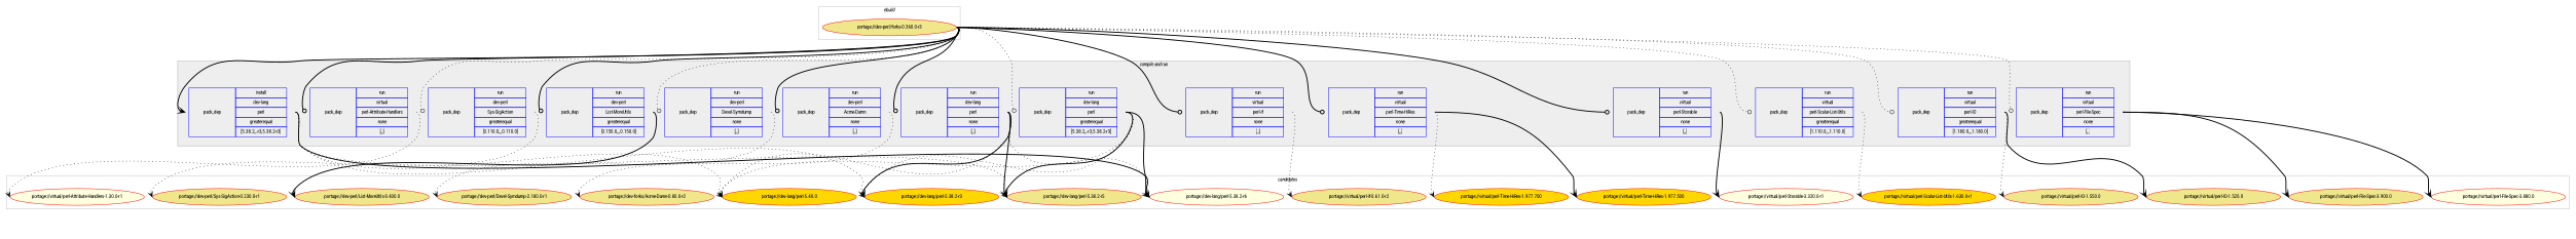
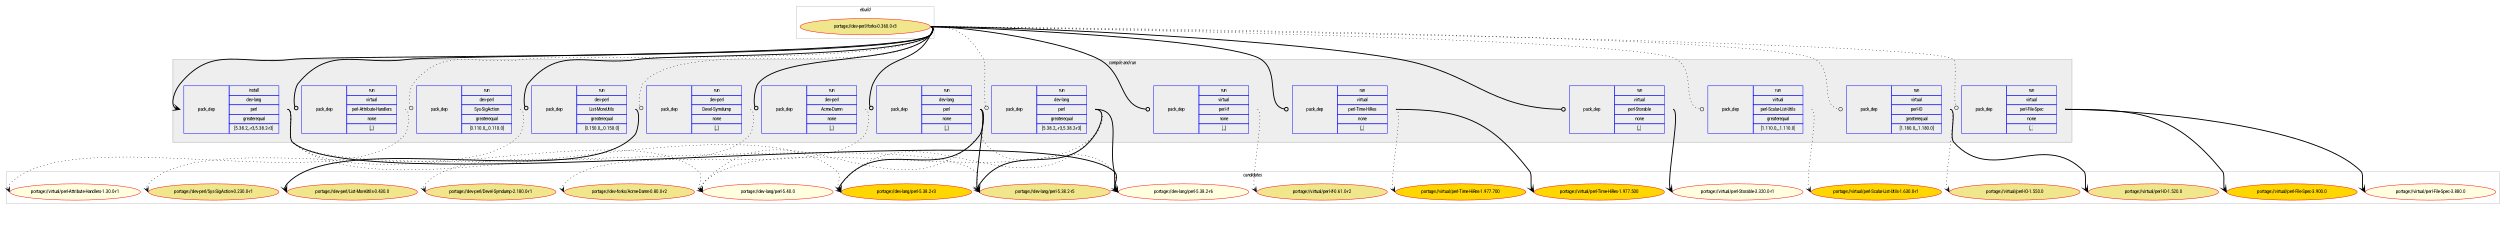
  digraph {
    compound=true
    concentrate=true
    fontname="Roboto Condensed"
    fontsize=10
    newrank=true
    rankdir=TB
    ranksep=1.5
    node [color=red fontname="Roboto Condensed" fontsize=10 style=filled]
    edge [arrowhead=vee fontname="Roboto Condensed" headport=w style=dotted tailport=e weight=100]
    n1 [fillcolor=khaki label="portage://dev-perl/forks-0.360.0-r3" width=4]
    n2 [color=blue label=<<TABLE BORDER="0" CELLBORDER="1" CELLSPACING="0" CELLPADDING="4" WIDTH="220"><TR><TD ROWSPAN="6" CELLPADDING="30">pack_dep</TD></TR><TR><TD WIDTH="110">install</TD></TR><TR><TD>dev-lang</TD></TR><TR><TD>perl</TD></TR><TR><TD>greaterequal</TD></TR><TR><TD>[5.38.2,,-r3,5.38.2-r3]</TD></TR></TABLE>> shape=none style=""]
    n3 [color=blue label=<<TABLE BORDER="0" CELLBORDER="1" CELLSPACING="0" CELLPADDING="4" WIDTH="220"><TR><TD ROWSPAN="6" CELLPADDING="30">pack_dep</TD></TR><TR><TD WIDTH="110">run</TD></TR><TR><TD>dev-lang</TD></TR><TR><TD>perl</TD></TR><TR><TD>greaterequal</TD></TR><TR><TD>[5.38.2,,-r3,5.38.2-r3]</TD></TR></TABLE>> shape=none style=""]
    n4 [color=blue label=<<TABLE BORDER="0" CELLBORDER="1" CELLSPACING="0" CELLPADDING="4" WIDTH="220"><TR><TD ROWSPAN="6" CELLPADDING="30">pack_dep</TD></TR><TR><TD WIDTH="110">run</TD></TR><TR><TD>dev-lang</TD></TR><TR><TD>perl</TD></TR><TR><TD>none</TD></TR><TR><TD>[,,]</TD></TR></TABLE>> shape=none style=""]
    n5 [color=blue label=<<TABLE BORDER="0" CELLBORDER="1" CELLSPACING="0" CELLPADDING="4" WIDTH="220"><TR><TD ROWSPAN="6" CELLPADDING="30">pack_dep</TD></TR><TR><TD WIDTH="110">run</TD></TR><TR><TD>dev-perl</TD></TR><TR><TD>Acme-Damn</TD></TR><TR><TD>none</TD></TR><TR><TD>[,,]</TD></TR></TABLE>> shape=none style=""]
    n6 [color=blue label=<<TABLE BORDER="0" CELLBORDER="1" CELLSPACING="0" CELLPADDING="4" WIDTH="220"><TR><TD ROWSPAN="6" CELLPADDING="30">pack_dep</TD></TR><TR><TD WIDTH="110">run</TD></TR><TR><TD>dev-perl</TD></TR><TR><TD>Devel-Symdump</TD></TR><TR><TD>none</TD></TR><TR><TD>[,,]</TD></TR></TABLE>> shape=none style=""]
    n7 [color=blue label=<<TABLE BORDER="0" CELLBORDER="1" CELLSPACING="0" CELLPADDING="4" WIDTH="220"><TR><TD ROWSPAN="6" CELLPADDING="30">pack_dep</TD></TR><TR><TD WIDTH="110">run</TD></TR><TR><TD>dev-perl</TD></TR><TR><TD>List-MoreUtils</TD></TR><TR><TD>greaterequal</TD></TR><TR><TD>[0.150.0,,,0.150.0]</TD></TR></TABLE>> shape=none style=""]
    n8 [color=blue label=<<TABLE BORDER="0" CELLBORDER="1" CELLSPACING="0" CELLPADDING="4" WIDTH="220"><TR><TD ROWSPAN="6" CELLPADDING="30">pack_dep</TD></TR><TR><TD WIDTH="110">run</TD></TR><TR><TD>dev-perl</TD></TR><TR><TD>Sys-SigAction</TD></TR><TR><TD>greaterequal</TD></TR><TR><TD>[0.110.0,,,0.110.0]</TD></TR></TABLE>> shape=none style=""]
    n9 [color=blue label=<<TABLE BORDER="0" CELLBORDER="1" CELLSPACING="0" CELLPADDING="4" WIDTH="220"><TR><TD ROWSPAN="6" CELLPADDING="30">pack_dep</TD></TR><TR><TD WIDTH="110">run</TD></TR><TR><TD>virtual</TD></TR><TR><TD>perl-Attribute-Handlers</TD></TR><TR><TD>none</TD></TR><TR><TD>[,,]</TD></TR></TABLE>> shape=none style=""]
    n10 [color=blue label=<<TABLE BORDER="0" CELLBORDER="1" CELLSPACING="0" CELLPADDING="4" WIDTH="220"><TR><TD ROWSPAN="6" CELLPADDING="30">pack_dep</TD></TR><TR><TD WIDTH="110">run</TD></TR><TR><TD>virtual</TD></TR><TR><TD>perl-File-Spec</TD></TR><TR><TD>none</TD></TR><TR><TD>[,,]</TD></TR></TABLE>> shape=none style=""]
    n11 [color=blue label=<<TABLE BORDER="0" CELLBORDER="1" CELLSPACING="0" CELLPADDING="4" WIDTH="220"><TR><TD ROWSPAN="6" CELLPADDING="30">pack_dep</TD></TR><TR><TD WIDTH="110">run</TD></TR><TR><TD>virtual</TD></TR><TR><TD>perl-IO</TD></TR><TR><TD>greaterequal</TD></TR><TR><TD>[1.180.0,,,1.180.0]</TD></TR></TABLE>> shape=none style=""]
    n12 [color=blue label=<<TABLE BORDER="0" CELLBORDER="1" CELLSPACING="0" CELLPADDING="4" WIDTH="220"><TR><TD ROWSPAN="6" CELLPADDING="30">pack_dep</TD></TR><TR><TD WIDTH="110">run</TD></TR><TR><TD>virtual</TD></TR><TR><TD>perl-Scalar-List-Utils</TD></TR><TR><TD>greaterequal</TD></TR><TR><TD>[1.110.0,,,1.110.0]</TD></TR></TABLE>> shape=none style=""]
    n13 [color=blue label=<<TABLE BORDER="0" CELLBORDER="1" CELLSPACING="0" CELLPADDING="4" WIDTH="220"><TR><TD ROWSPAN="6" CELLPADDING="30">pack_dep</TD></TR><TR><TD WIDTH="110">run</TD></TR><TR><TD>virtual</TD></TR><TR><TD>perl-Storable</TD></TR><TR><TD>none</TD></TR><TR><TD>[,,]</TD></TR></TABLE>> shape=none style=""]
    n14 [color=blue label=<<TABLE BORDER="0" CELLBORDER="1" CELLSPACING="0" CELLPADDING="4" WIDTH="220"><TR><TD ROWSPAN="6" CELLPADDING="30">pack_dep</TD></TR><TR><TD WIDTH="110">run</TD></TR><TR><TD>virtual</TD></TR><TR><TD>perl-Time-HiRes</TD></TR><TR><TD>none</TD></TR><TR><TD>[,,]</TD></TR></TABLE>> shape=none style=""]
    n15 [color=blue label=<<TABLE BORDER="0" CELLBORDER="1" CELLSPACING="0" CELLPADDING="4" WIDTH="220"><TR><TD ROWSPAN="6" CELLPADDING="30">pack_dep</TD></TR><TR><TD WIDTH="110">run</TD></TR><TR><TD>virtual</TD></TR><TR><TD>perl-if</TD></TR><TR><TD>none</TD></TR><TR><TD>[,,]</TD></TR></TABLE>> shape=none style=""]
-   n16 [fillcolor=gold label="portage://dev-lang/perl-5.40.0" width=4]
+   n16 [fillcolor=lightyellow label="portage://dev-lang/perl-5.40.0" width=4]
    n17 [fillcolor=lightyellow label="portage://dev-lang/perl-5.38.2-r6" width=4]
    n18 [fillcolor=khaki label="portage://dev-lang/perl-5.38.2-r5" width=4]
    n19 [fillcolor=gold label="portage://dev-lang/perl-5.38.2-r3" width=4]
    n20 [fillcolor=khaki label="portage://dev-forks/Acme-Damn-0.80.0-r2" width=4]
    n21 [fillcolor=khaki label="portage://dev-perl/Devel-Symdump-2.180.0-r1" width=4]
    n22 [fillcolor=khaki label="portage://dev-perl/List-MoreUtils-0.430.0" width=4]
    n23 [fillcolor=khaki label="portage://dev-perl/Sys-SigAction-0.230.0-r1" width=4]
    n24 [fillcolor=lightyellow label="portage://virtual/perl-Attribute-Handlers-1.30.0-r1" width=4]
-   n25 [fillcolor=khaki label="portage://virtual/perl-File-Spec-3.900.0" width=4]
+   n25 [fillcolor=gold label="portage://virtual/perl-File-Spec-3.900.0" width=4]
    n26 [fillcolor=lightyellow label="portage://virtual/perl-File-Spec-3.880.0" width=4]
    n27 [fillcolor=khaki label="portage://virtual/perl-IO-1.550.0" width=4]
    n28 [fillcolor=khaki label="portage://virtual/perl-IO-1.520.0" width=4]
    n29 [fillcolor=gold label="portage://virtual/perl-Scalar-List-Utils-1.630.0-r1" width=4]
    n30 [fillcolor=lightyellow label="portage://virtual/perl-Storable-3.320.0-r1" width=4]
    n31 [fillcolor=gold label="portage://virtual/perl-Time-HiRes-1.977.700" width=4]
    n32 [fillcolor=gold label="portage://virtual/perl-Time-HiRes-1.977.500" width=4]
    n33 [fillcolor=khaki label="portage://virtual/perl-if-0.61.0-r2" width=4]
    subgraph cluster_1 {
      color=gray
      label=<<i>ebuild</i>>
      n1
    }
    subgraph cluster_2 {
      color=gray
      label=<<i>dependencies</i>>
      subgraph cluster_3 {
        color=gray
        fillcolor="#eeeeee"
        label=<<i>run</i>>
        style=filled
        subgraph sub_4 {
          color=gray
          fillcolor="#eeeeee"
          label=<<i>run</i>>
          style=filled
          n3
        }
        subgraph sub_5 {
          color=gray
          fillcolor="#eeeeee"
          label=<<i>run</i>>
          style=filled
          n4
        }
        subgraph sub_6 {
          color=gray
          fillcolor="#eeeeee"
          label=<<i>run</i>>
          style=filled
          n5
        }
        subgraph sub_7 {
          color=gray
          fillcolor="#eeeeee"
          label=<<i>run</i>>
          style=filled
          n6
        }
        subgraph sub_8 {
          color=gray
          fillcolor="#eeeeee"
          label=<<i>run</i>>
          style=filled
          n7
        }
        subgraph sub_9 {
          color=gray
          fillcolor="#eeeeee"
          label=<<i>run</i>>
          style=filled
          n8
        }
        subgraph sub_10 {
          color=gray
          fillcolor="#eeeeee"
          label=<<i>run</i>>
          style=filled
          n9
        }
        subgraph sub_11 {
          color=gray
          fillcolor="#eeeeee"
          label=<<i>run</i>>
          style=filled
          n10
        }
        subgraph sub_12 {
          color=gray
          fillcolor="#eeeeee"
          label=<<i>run</i>>
          style=filled
          n11
        }
        subgraph sub_13 {
          color=gray
          fillcolor="#eeeeee"
          label=<<i>run</i>>
          style=filled
          n12
        }
        subgraph sub_14 {
          color=gray
          fillcolor="#eeeeee"
          label=<<i>run</i>>
          style=filled
          n13
        }
        subgraph sub_15 {
          color=gray
          fillcolor="#eeeeee"
          label=<<i>run</i>>
          style=filled
          n14
        }
        subgraph sub_16 {
          color=gray
          fillcolor="#eeeeee"
          label=<<i>run</i>>
          style=filled
          n15
        }
      }
      subgraph cluster_17 {
        color=gray
        fillcolor="#eeeeee"
        label=<<i>compile</i>>
        style=filled
        subgraph sub_18 {
          color=gray
          fillcolor="#eeeeee"
          label=<<i>compile</i>>
          style=filled
          n2
        }
      }
      subgraph cluster_19 {
        color=gray
        fillcolor="#eeeeee"
        label=<<i>compile and run</i>>
        style=filled
      }
    }
    subgraph cluster_20 {
      color=gray
      label=<<i>candidates</i>>
      rank=same
      subgraph sub_21 {
        color=black
        label=<<i>candidates</i>>
        nodesep=1
        rank=same
        n16
        n17
        n18
        n19
      }
      subgraph sub_22 {
        color=black
        label=<<i>candidates</i>>
        nodesep=1
        rank=same
        n16
        n17
        n18
        n19
      }
      subgraph sub_23 {
        color=black
        label=<<i>candidates</i>>
        nodesep=1
        rank=same
        n16
        n17
        n18
        n19
      }
      subgraph sub_24 {
        color=black
        label=<<i>candidates</i>>
        nodesep=1
        rank=same
        n20
      }
      subgraph sub_25 {
        color=black
        label=<<i>candidates</i>>
        nodesep=1
        rank=same
        n21
      }
      subgraph sub_26 {
        color=black
        label=<<i>candidates</i>>
        nodesep=1
        rank=same
        n22
      }
      subgraph sub_27 {
        color=black
        label=<<i>candidates</i>>
        nodesep=1
        rank=same
        n23
      }
      subgraph sub_28 {
        color=black
        label=<<i>candidates</i>>
        nodesep=1
        rank=same
        n24
      }
      subgraph sub_29 {
        color=black
        label=<<i>candidates</i>>
        nodesep=1
        rank=same
        n25
        n26
      }
      subgraph sub_30 {
        color=black
        label=<<i>candidates</i>>
        nodesep=1
        rank=same
        n27
        n28
      }
      subgraph sub_31 {
        color=black
        label=<<i>candidates</i>>
        nodesep=1
        rank=same
        n29
      }
      subgraph sub_32 {
        color=black
        label=<<i>candidates</i>>
        nodesep=1
        rank=same
        n30
      }
      subgraph sub_33 {
        color=black
        label=<<i>candidates</i>>
        nodesep=1
        rank=same
        n31
        n32
      }
      subgraph sub_34 {
        color=black
        label=<<i>candidates</i>>
        nodesep=1
        rank=same
        n33
      }
    }
    n1 -> n2 [style=bold weight=20]
    n1 -> n3 [arrowhead=odot weight=20]
    n1 -> n4 [arrowhead=odot style=bold weight=20]
    n1 -> n5 [arrowhead=odot style=bold weight=20]
    n1 -> n6 [arrowhead=odot weight=20]
    n1 -> n7 [arrowhead=odot style=bold weight=20]
    n1 -> n8 [arrowhead=odot weight=20]
    n1 -> n9 [arrowhead=odot style=bold weight=20]
    n1 -> n10 [arrowhead=odot weight=20]
    n1 -> n11 [arrowhead=odot weight=20]
    n1 -> n12 [arrowhead=odot weight=20]
    n1 -> n13 [arrowhead=odot style=bold weight=20]
    n1 -> n14 [arrowhead=odot style=bold weight=20]
    n1 -> n15 [arrowhead=odot style=bold weight=20]
    n2 -> n16
    n2 -> n17 [style=bold]
    n2 -> n18
    n2 -> n19
    n3 -> n16
    n3 -> n17 [style=bold]
    n3 -> n18 [style=bold]
    n3 -> n19
    n4 -> n16
    n4 -> n17
    n4 -> n18 [style=bold]
    n4 -> n19 [style=bold]
    n5 -> n20
    n6 -> n21
    n7 -> n22 [style=bold]
    n8 -> n23
    n9 -> n24
    n10 -> n25 [style=bold]
    n10 -> n26 [style=bold]
    n11 -> n27
    n11 -> n28 [style=bold]
    n12 -> n29
    n13 -> n30 [style=bold]
    n14 -> n31
    n14 -> n32 [style=bold]
    n15 -> n33
  }
